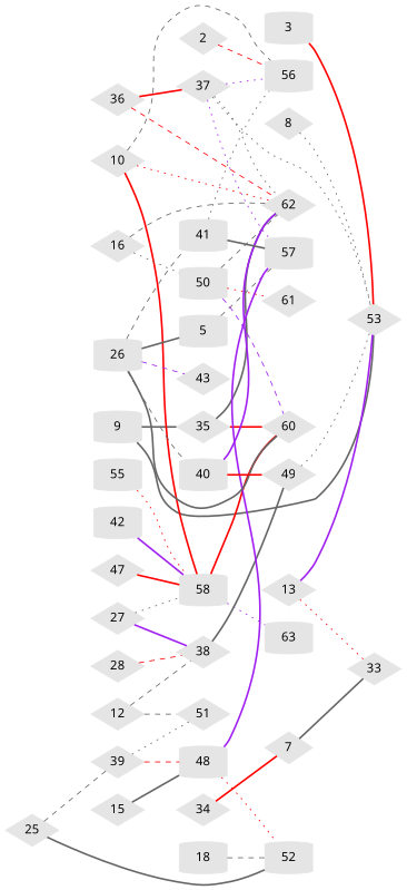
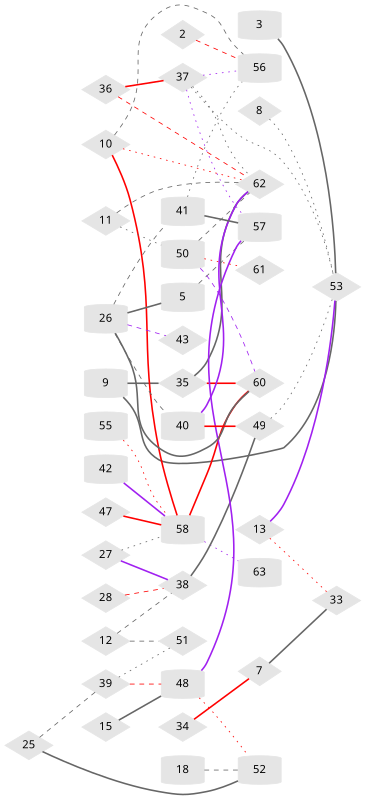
  graph {
    fontname="Noto Sans"
    rankdir=LR
    node [color=gray90 fontname="Noto Sans" shape=diamond style=filled]
    edge [color=gray40 fontname="Noto Sans" style=bold weight=1.0]
    56 [shape=cylinder]
    2
    3 [shape=cylinder]
    53
    5 [shape=cylinder]
    57 [shape=cylinder]
    7
    33
    8
    9 [shape=cylinder]
    35
    62
    60
    10
    58 [shape=cylinder]
    63 [shape=cylinder]
    12
    38
    51
    49
    13
    48 [shape=cylinder]
    15
    52 [shape=cylinder]
-   16
+   16 [label=11]
    50 [shape=cylinder]
    61
    18 [shape=cylinder]
    25
    39
    26 [shape=cylinder]
    40 [shape=cylinder]
    41 [shape=cylinder]
    43
    27
    28
    34
    36
    37
    42 [shape=cylinder]
    47
    55 [shape=cylinder]
    2 -- 56 [color=red style=dashed]
-   3 -- 53 [color=red]
+   3 -- 53
    5 -- 57 [style=dashed]
    7 -- 33
    8 -- 53 [style=dotted]
    9 -- 53
    9 -- 35
    35 -- 62
    35 -- 60 [color=red]
    10 -- 56 [style=dashed]
    10 -- 62 [color=red style=dotted]
    10 -- 58 [color=red]
    58 -- 60 [color=red]
    58 -- 63 [color=purple style=dotted weight=2.0]
    12 -- 38 [style=dashed]
    12 -- 51 [style=dashed]
    38 -- 49
    49 -- 53 [style=dotted]
    13 -- 53 [color=purple]
    13 -- 33 [color=red style=dotted]
    48 -- 57 [color=purple]
    48 -- 52 [color=red style=dotted]
    15 -- 48
    16 -- 62 [style=dashed]
    16 -- 50 [style=dotted]
    50 -- 62 [style=dashed]
    50 -- 60 [color=purple style=dashed]
    50 -- 61 [color=red style=dotted]
    18 -- 52 [style=dashed]
    25 -- 52
    25 -- 39 [style=dashed]
    39 -- 51 [style=dotted]
    39 -- 48 [color=red style=dashed]
    26 -- 5 [weight=2.0]
    26 -- 60
    26 -- 40 [style=dashed]
    26 -- 41 [style=dashed]
    26 -- 43 [color=purple style=dashed]
    40 -- 62 [color=purple]
    40 -- 49 [color=red]
    41 -- 56 [style=dotted]
    41 -- 57
    27 -- 58 [style=dotted]
    27 -- 38 [color=purple]
    28 -- 38 [color=red style=dashed]
    34 -- 7 [color=red]
    36 -- 62 [color=red style=dashed]
    36 -- 37 [color=red]
    37 -- 56 [color=purple style=dotted]
    37 -- 53 [style=dotted]
    37 -- 57 [color=purple style=dotted]
    37 -- 62 [style=dotted]
    42 -- 58 [color=purple]
    47 -- 58 [color=red]
    55 -- 58 [color=red style=dotted]
  }
